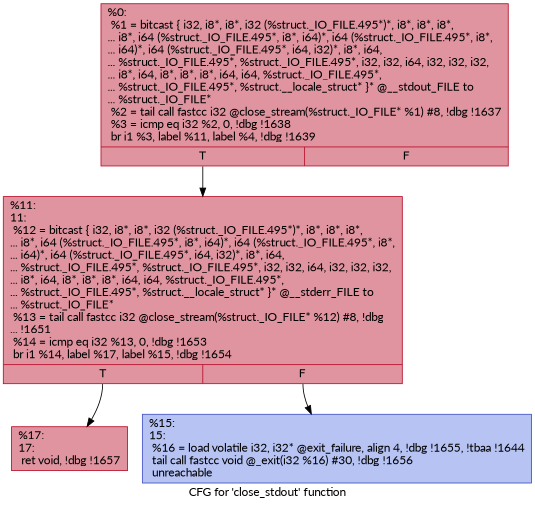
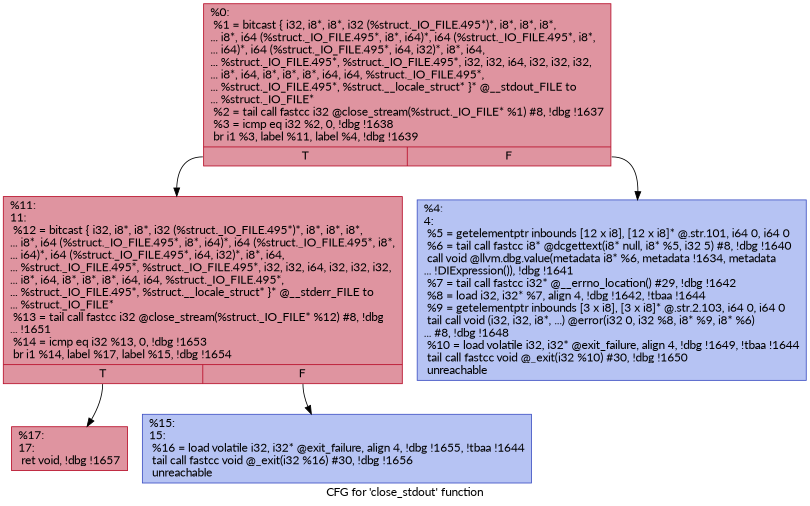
  digraph {
    label="CFG for 'close_stdout' function"
    fontname=Lato
    node [color="#b70d28ff" fillcolor="#b70d2870" shape=record style=filled fontname=Lato]
    edge [tailport=s0 fontname=Lato]
    n1 [label="{%0:\l  %1 = bitcast \{ i32, i8*, i8*, i32 (%struct._IO_FILE.495*)*, i8*, i8*, i8*,\l... i8*, i64 (%struct._IO_FILE.495*, i8*, i64)*, i64 (%struct._IO_FILE.495*, i8*,\l... i64)*, i64 (%struct._IO_FILE.495*, i64, i32)*, i8*, i64,\l... %struct._IO_FILE.495*, %struct._IO_FILE.495*, i32, i32, i64, i32, i32, i32,\l... i8*, i64, i8*, i8*, i8*, i64, i64, %struct._IO_FILE.495*,\l... %struct._IO_FILE.495*, %struct.__locale_struct* \}* @__stdout_FILE to\l... %struct._IO_FILE*\l  %2 = tail call fastcc i32 @close_stream(%struct._IO_FILE* %1) #8, !dbg !1637\l  %3 = icmp eq i32 %2, 0, !dbg !1638\l  br i1 %3, label %11, label %4, !dbg !1639\l|{<s0>T|<s1>F}}"]
    n2 [label="{%11:\l11:                                               \l  %12 = bitcast \{ i32, i8*, i8*, i32 (%struct._IO_FILE.495*)*, i8*, i8*, i8*,\l... i8*, i64 (%struct._IO_FILE.495*, i8*, i64)*, i64 (%struct._IO_FILE.495*, i8*,\l... i64)*, i64 (%struct._IO_FILE.495*, i64, i32)*, i8*, i64,\l... %struct._IO_FILE.495*, %struct._IO_FILE.495*, i32, i32, i64, i32, i32, i32,\l... i8*, i64, i8*, i8*, i8*, i64, i64, %struct._IO_FILE.495*,\l... %struct._IO_FILE.495*, %struct.__locale_struct* \}* @__stderr_FILE to\l... %struct._IO_FILE*\l  %13 = tail call fastcc i32 @close_stream(%struct._IO_FILE* %12) #8, !dbg\l... !1651\l  %14 = icmp eq i32 %13, 0, !dbg !1653\l  br i1 %14, label %17, label %15, !dbg !1654\l|{<s0>T|<s1>F}}"]
+   n3 [color="#3d50c3ff" fillcolor="#5977e370" label="{%4:\l4:                                                \l  %5 = getelementptr inbounds [12 x i8], [12 x i8]* @.str.101, i64 0, i64 0\l  %6 = tail call fastcc i8* @dcgettext(i8* null, i8* %5, i32 5) #8, !dbg !1640\l  call void @llvm.dbg.value(metadata i8* %6, metadata !1634, metadata\l... !DIExpression()), !dbg !1641\l  %7 = tail call fastcc i32* @__errno_location() #29, !dbg !1642\l  %8 = load i32, i32* %7, align 4, !dbg !1642, !tbaa !1644\l  %9 = getelementptr inbounds [3 x i8], [3 x i8]* @.str.2.103, i64 0, i64 0\l  tail call void (i32, i32, i8*, ...) @error(i32 0, i32 %8, i8* %9, i8* %6)\l... #8, !dbg !1648\l  %10 = load volatile i32, i32* @exit_failure, align 4, !dbg !1649, !tbaa !1644\l  tail call fastcc void @_exit(i32 %10) #30, !dbg !1650\l  unreachable\l}"]
    n4 [label="{%17:\l17:                                               \l  ret void, !dbg !1657\l}"]
    n5 [color="#3d50c3ff" fillcolor="#5977e370" label="{%15:\l15:                                               \l  %16 = load volatile i32, i32* @exit_failure, align 4, !dbg !1655, !tbaa !1644\l  tail call fastcc void @_exit(i32 %16) #30, !dbg !1656\l  unreachable\l}"]
    n1 -> n2
+   n1 -> n3 [tailport=s1]
    n2 -> n4
    n2 -> n5 [tailport=s1]
  }
